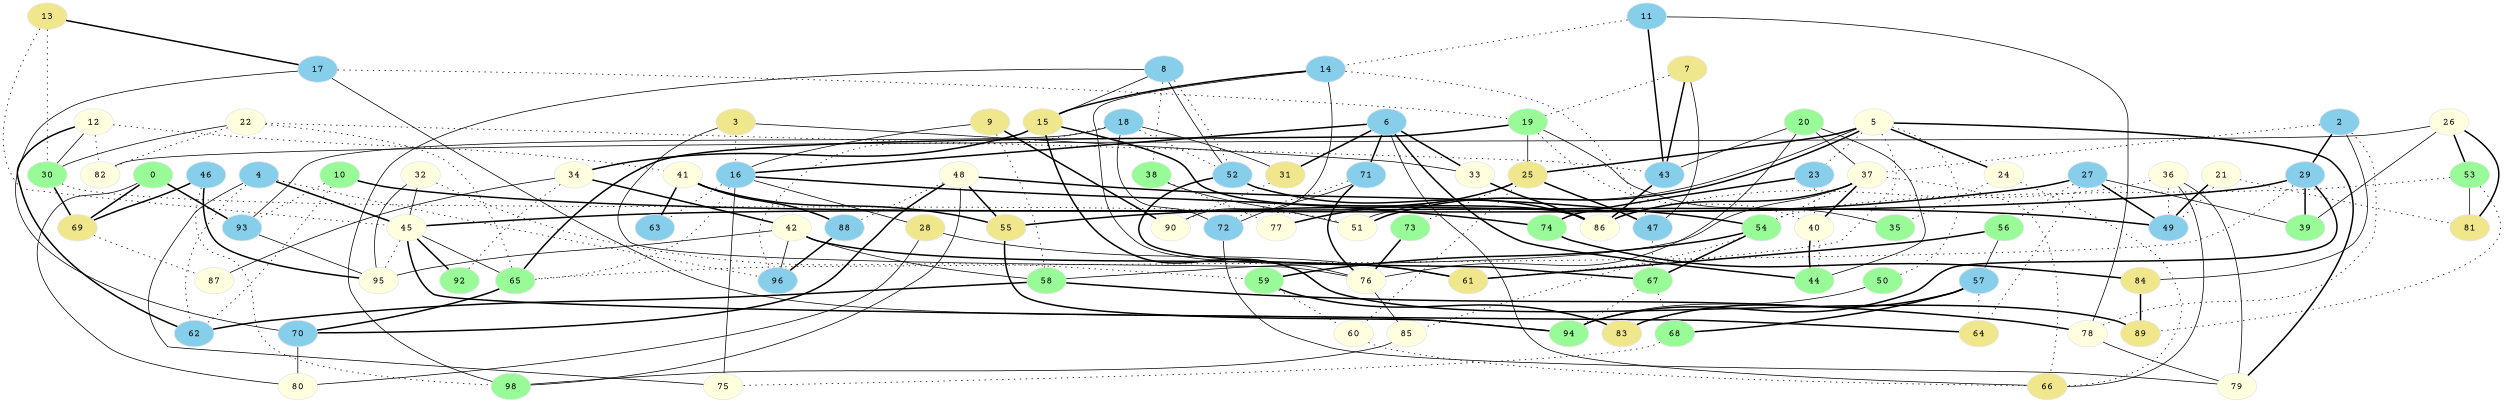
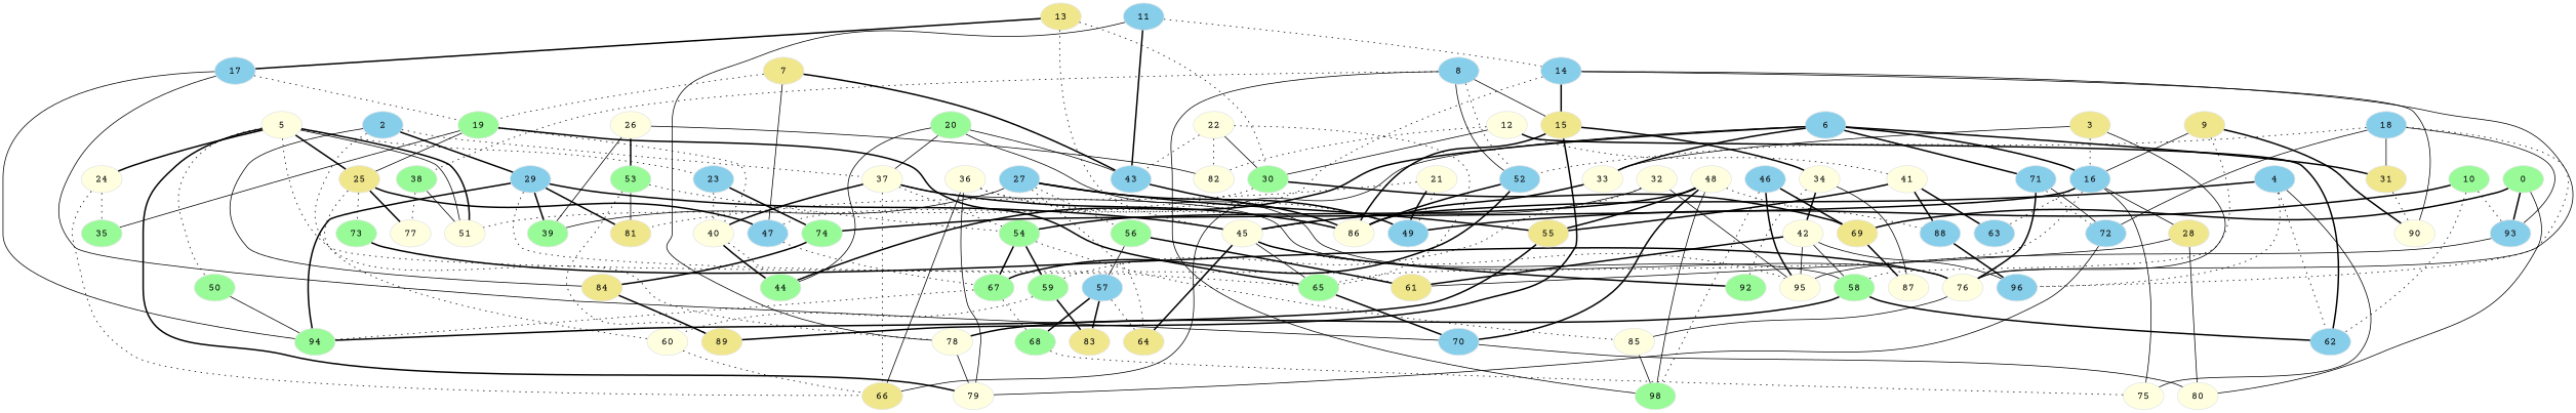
  graph {
    fontname="Courier Prime"
    node [color=gray90 fillcolor=lightyellow fontname="Courier Prime" style=filled]
    edge [fontname="Courier Prime" style=bold]
    n1 [fillcolor=palegreen label=0]
    69 [fillcolor=khaki]
    80
    93 [fillcolor=skyblue]
    87
    95
    2 [fillcolor=skyblue]
    29 [fillcolor=skyblue]
    37
    78
    84 [fillcolor=khaki]
    45
    65 [fillcolor=palegreen]
    94 [fillcolor=palegreen]
    39 [fillcolor=palegreen]
    66 [fillcolor=khaki]
    58 [fillcolor=palegreen]
    86
    40
    54 [fillcolor=palegreen]
    79
    89 [fillcolor=khaki]
    3 [fillcolor=khaki]
    16 [fillcolor=skyblue]
    33
    76
    75
    28 [fillcolor=khaki]
    63 [fillcolor=skyblue]
    74 [fillcolor=palegreen]
    85
    4 [fillcolor=skyblue]
    62 [fillcolor=skyblue]
    96 [fillcolor=skyblue]
    64 [fillcolor=khaki]
    92 [fillcolor=palegreen]
    23 [fillcolor=skyblue]
    5
    24
    25 [fillcolor=khaki]
    50 [fillcolor=palegreen]
    51
    61 [fillcolor=khaki]
    35 [fillcolor=palegreen]
    47 [fillcolor=skyblue]
    60
    73 [fillcolor=palegreen]
    77
    6 [fillcolor=skyblue]
    31 [fillcolor=khaki]
    44 [fillcolor=palegreen]
    71 [fillcolor=skyblue]
    90
    72 [fillcolor=skyblue]
    7 [fillcolor=khaki]
    19 [fillcolor=palegreen]
    43 [fillcolor=skyblue]
    67 [fillcolor=palegreen]
    8 [fillcolor=skyblue]
    15 [fillcolor=khaki]
    38 [fillcolor=palegreen]
    52 [fillcolor=skyblue]
    n63 [fillcolor=palegreen label=98]
    34
    9 [fillcolor=khaki]
    10 [fillcolor=palegreen]
    49 [fillcolor=skyblue]
    11 [fillcolor=skyblue]
    14 [fillcolor=skyblue]
    12
    30 [fillcolor=palegreen]
    41
    82
    55 [fillcolor=khaki]
    88 [fillcolor=skyblue]
    13 [fillcolor=khaki]
    17 [fillcolor=skyblue]
    70 [fillcolor=skyblue]
    42
    18 [fillcolor=skyblue]
    20 [fillcolor=palegreen]
    21
    81 [fillcolor=khaki]
    22
    26
    53 [fillcolor=palegreen]
    27 [fillcolor=skyblue]
    56 [fillcolor=palegreen]
    57 [fillcolor=skyblue]
    32
    59 [fillcolor=palegreen]
    83 [fillcolor=khaki]
    36
    46 [fillcolor=skyblue]
    68 [fillcolor=palegreen]
    48
    n1 -- 69
    n1 -- 80 [style=solid]
    n1 -- 93
-   69 -- 87 [style=dotted]
+   69 -- 87
    93 -- 95 [style=solid]
    2 -- 29
    2 -- 37 [style=dotted]
    2 -- 78 [style=dotted]
    2 -- 84 [style=solid]
    29 -- 45
    29 -- 65 [style=dotted]
    29 -- 94
    29 -- 39
    37 -- 66 [style=dotted]
    37 -- 58 [style=solid]
    37 -- 86
    37 -- 40
    37 -- 54 [style=dotted]
    78 -- 79 [style=solid]
    84 -- 89
    45 -- 95 [style=dotted]
    45 -- 65 [style=solid]
    45 -- 64
    45 -- 92
    65 -- 70
    58 -- 78
    58 -- 62
    40 -- 44
    40 -- 44 [style=dotted]
    54 -- 85 [style=dotted]
    54 -- 67
    54 -- 59
    3 -- 16 [style=dotted]
    3 -- 33 [style=solid]
    3 -- 76 [style=solid]
    16 -- 65 [style=dotted]
    16 -- 75 [style=solid]
    16 -- 28 [style=solid]
    16 -- 63 [style=dotted]
    16 -- 74
    33 -- 86
    76 -- 85 [style=solid]
    28 -- 80 [style=solid]
    28 -- 61 [style=solid]
    74 -- 84
    85 -- n63 [style=solid]
    4 -- 45
    4 -- 75 [style=solid]
    4 -- 62 [style=dotted]
    4 -- 96 [style=dotted]
    23 -- 40 [style=dotted]
    23 -- 74
    5 -- 79
    5 -- 23 [style=dotted]
    5 -- 24
    5 -- 25
    5 -- 50 [style=dotted]
    5 -- 51 [style=solid]
    5 -- 51
    5 -- 61 [style=dotted]
    24 -- 66 [style=dotted]
    24 -- 35 [style=dotted]
    25 -- 47
    25 -- 60 [style=dotted]
    25 -- 73 [style=dotted]
    25 -- 77
    50 -- 94 [style=solid]
    47 -- 67 [style=dotted]
    60 -- 66 [style=dotted]
    73 -- 76
    6 -- 66 [style=solid]
    6 -- 16
    6 -- 33
    6 -- 31
    6 -- 44
    6 -- 71
    31 -- 90 [style=dotted]
    71 -- 76
    71 -- 72 [style=dotted]
    71 -- 72 [style=solid]
    72 -- 79 [style=solid]
    7 -- 47 [style=solid]
    7 -- 19 [style=dotted]
    7 -- 43
    19 -- 65
    19 -- 40 [style=dotted]
    19 -- 25 [style=solid]
    19 -- 35 [style=solid]
    43 -- 86
    67 -- 94 [style=dotted]
    67 -- 68 [style=dotted]
    8 -- 15 [style=solid]
    8 -- 38 [style=dotted]
    8 -- 52 [style=solid]
    8 -- 52 [style=dotted]
    8 -- n63 [style=solid]
    15 -- 86
    15 -- 89
    15 -- 34
    38 -- 51 [style=solid]
    38 -- 77 [style=dotted]
    52 -- 86
    52 -- 67
    34 -- 87 [style=solid]
    34 -- 92 [style=dotted]
    34 -- 42
    9 -- 58 [style=dotted]
    9 -- 16 [style=solid]
    9 -- 90
    10 -- 93 [style=dotted]
    10 -- 62 [style=dotted]
    10 -- 49
    11 -- 78 [style=solid]
    11 -- 43
    11 -- 14 [style=dotted]
    14 -- 76 [style=solid]
    14 -- 47 [style=dotted]
    14 -- 90 [style=solid]
    14 -- 15
    12 -- 62
    12 -- 30 [style=solid]
    12 -- 41 [style=dotted]
    12 -- 82 [style=dotted]
    30 -- 69
    30 -- 51 [style=dotted]
    41 -- 63
    41 -- 55
    41 -- 88
    55 -- 94
    88 -- 96
    13 -- 45 [style=dotted]
    13 -- 30 [style=dotted]
    13 -- 17
    17 -- 94 [style=solid]
    17 -- 19 [style=dotted]
    17 -- 70 [style=solid]
    70 -- 80 [style=solid]
    42 -- 95 [style=solid]
    42 -- 58 [style=solid]
    42 -- 96 [style=solid]
    42 -- 61
    18 -- 93 [style=solid]
    18 -- 96 [style=dotted]
    18 -- 31 [style=solid]
    18 -- 72 [style=solid]
    18 -- 52 [style=dotted]
    20 -- 37 [style=solid]
    20 -- 76 [style=solid]
    20 -- 44 [style=solid]
    20 -- 43 [style=solid]
    21 -- 49
    21 -- 49 [style=dotted]
    21 -- 81 [style=dotted]
    22 -- 65 [style=dotted]
    22 -- 43 [style=dotted]
    22 -- 30 [style=solid]
    22 -- 82 [style=dotted]
    26 -- 39 [style=solid]
    26 -- 82 [style=solid]
-   26 -- 81
+   29 -- 81
    26 -- 53
    53 -- 54 [style=dotted]
    53 -- 89 [style=dotted]
    53 -- 81 [style=solid]
    27 -- 39 [style=solid]
    27 -- 64 [style=dotted]
    27 -- 49
    27 -- 55
    27 -- 56 [style=dotted]
    56 -- 61
    56 -- 57 [style=solid]
    57 -- 64 [style=dotted]
    57 -- 83
    57 -- 68
    32 -- 95 [style=solid]
    32 -- 45 [style=solid]
    32 -- 59 [style=dotted]
    59 -- 60 [style=dotted]
    59 -- 83
    36 -- 66 [style=solid]
    36 -- 86 [style=dotted]
    36 -- 79 [style=solid]
    36 -- 49 [style=dotted]
    46 -- 69
    46 -- 95
    46 -- n63 [style=dotted]
    68 -- 75 [style=dotted]
    48 -- 54
    48 -- n63 [style=solid]
    48 -- 55
    48 -- 88 [style=dotted]
    48 -- 70
  }
